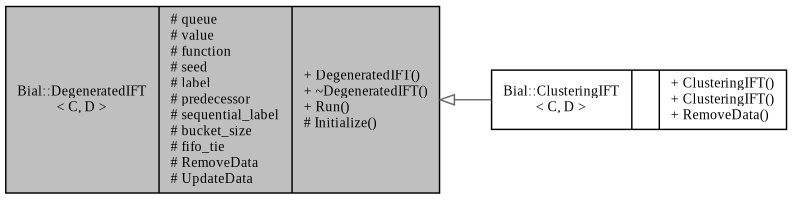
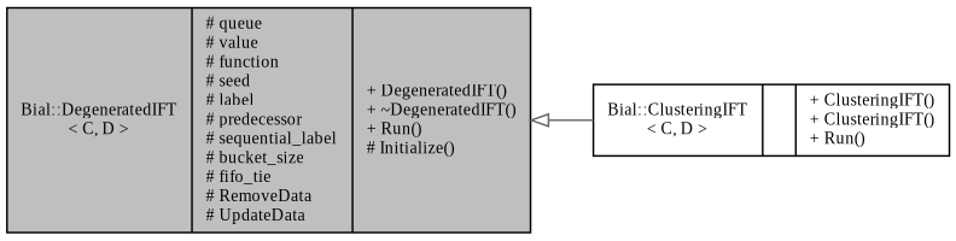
  digraph {
    rankdir=LR
    fontname="Liberation Serif"
    node [color=black fontname="Liberation Serif" fontsize=10 shape=record style=filled]
    n1 [fillcolor=grey75 fontcolor=black height=0.2 label="{Bial::DegeneratedIFT\l\< C, D \>\n|# queue\l# value\l# function\l# seed\l# label\l# predecessor\l# sequential_label\l# bucket_size\l# fifo_tie\l# RemoveData\l# UpdateData\l|+ DegeneratedIFT()\l+ ~DegeneratedIFT()\l+ Run()\l# Initialize()\l}" width=0.4]
-   n2 [fillcolor=white height=0.2 label="{Bial::ClusteringIFT\l\< C, D \>\n||+ ClusteringIFT()\l+ ClusteringIFT()\l+ RemoveData()\l}" width=0.4]
+   n2 [fillcolor=white height=0.2 label="{Bial::ClusteringIFT\l\< C, D \>\n||+ ClusteringIFT()\l+ ClusteringIFT()\l+ Run()\l}" width=0.4]
    n1 -> n2 [arrowtail=onormal color=gray40 dir=back fontname="Liberation Serif" fontsize=10 labelfontname=Helvetica labelfontsize=10 style=solid]
  }
